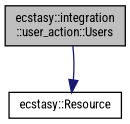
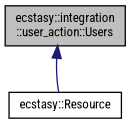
  digraph {
    fontname="Roboto Condensed"
    node [color=black fontname="Roboto Condensed" fontsize=10 shape=record style=filled]
    n1 [fillcolor=grey75 fontcolor=black height=0.2 label="ecstasy::integration\l::user_action::Users" width=0.4]
    n2 [fillcolor=white height=0.2 label="ecstasy::Resource" width=0.4]
-   n2 -> n1 [color=midnightblue dir=back fontname="Roboto Condensed" fontsize=10 labelfontname=Helvetica labelfontsize=10 style=solid]
+   n1 -> n2 [color=midnightblue dir=back fontname="Roboto Condensed" fontsize=10 labelfontname=Helvetica labelfontsize=10 style=solid]
  }
